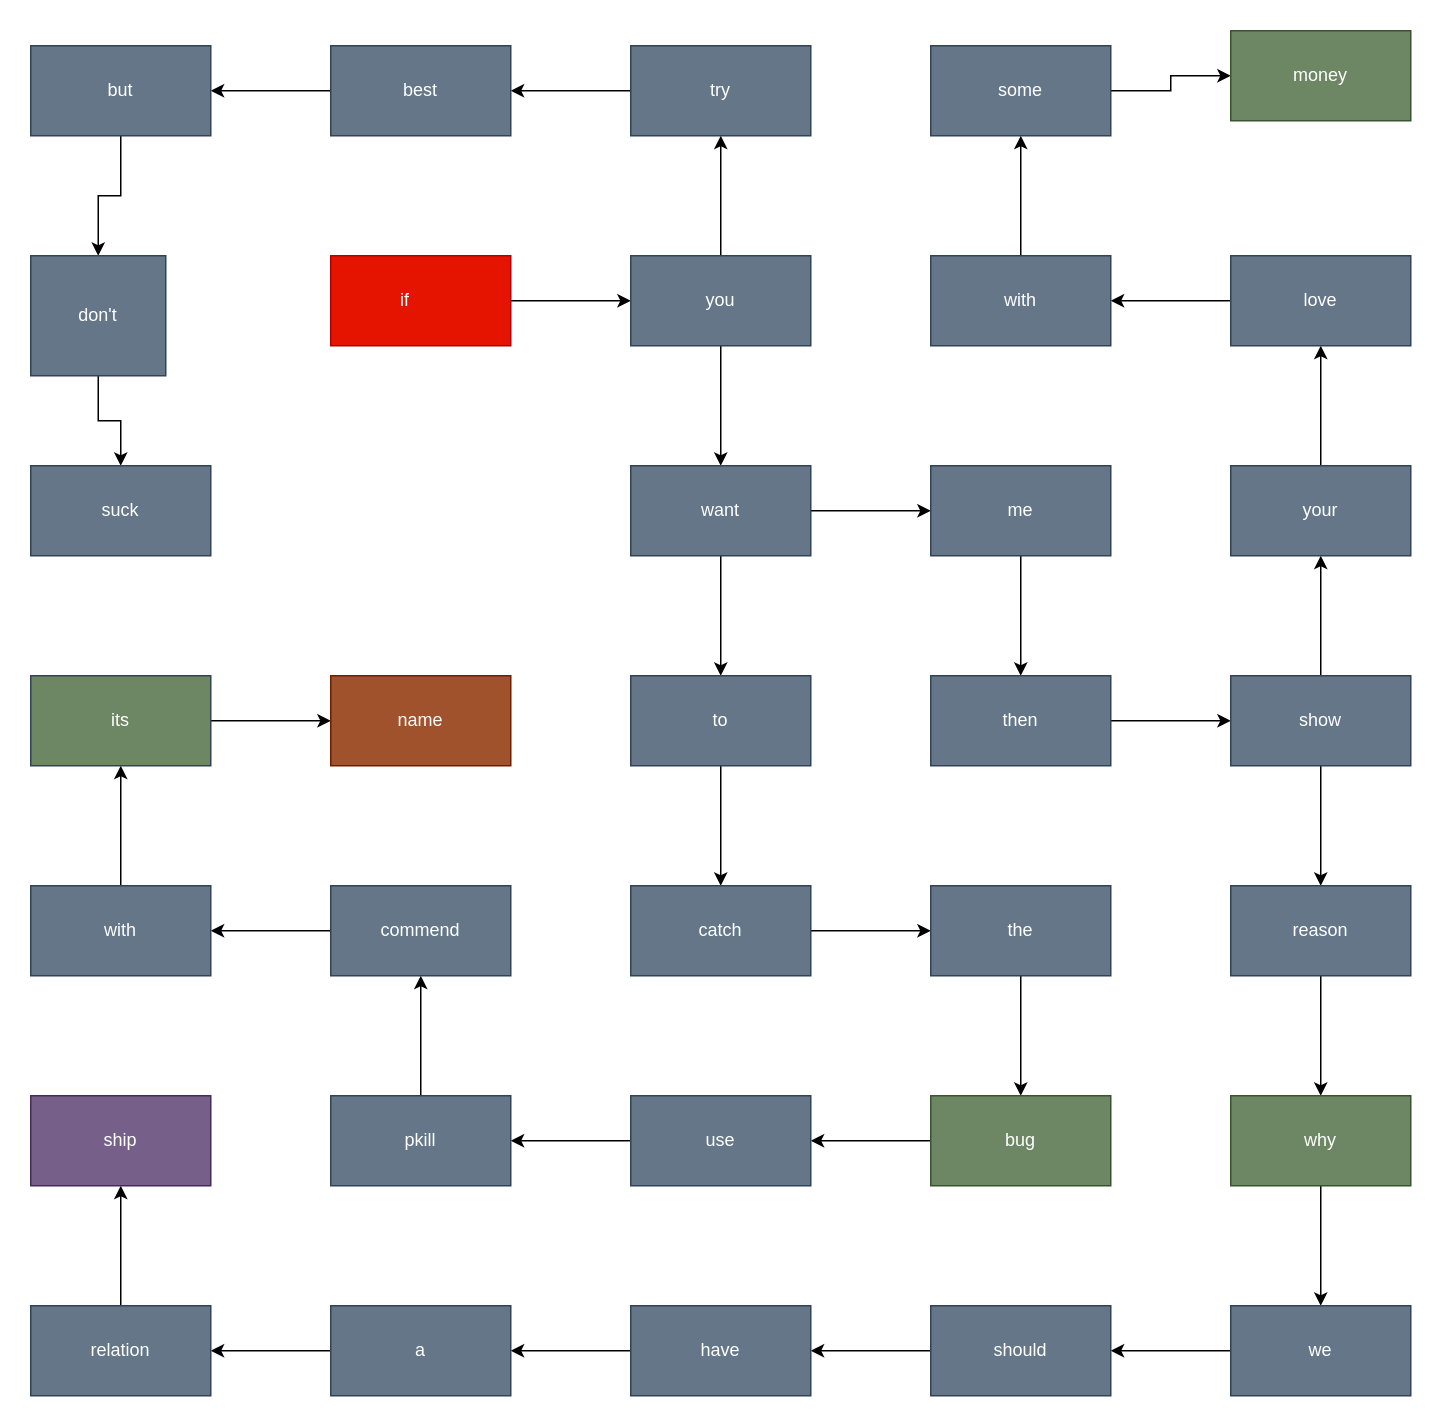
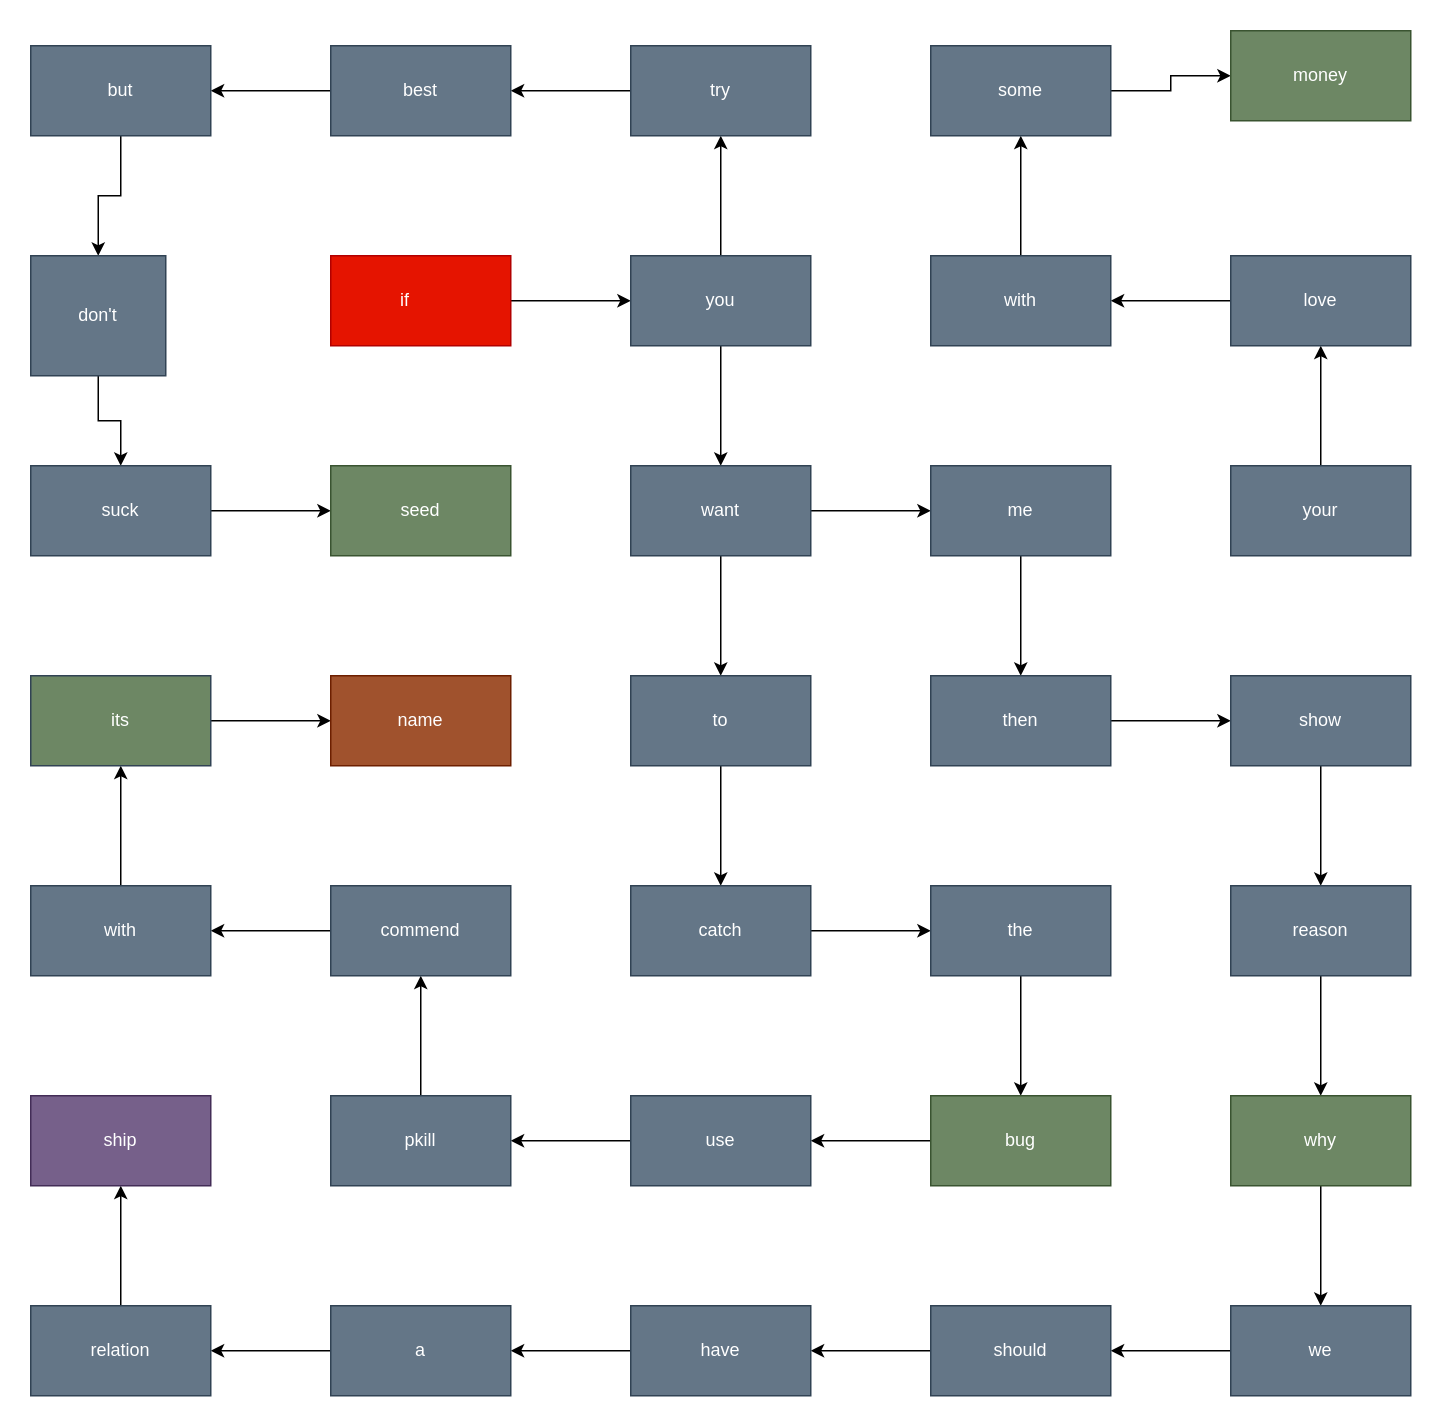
  <mxCell id="0" />
  <mxCell id="1" parent="0" />
  <mxCell id="2" value="" style="edgeStyle=orthogonalEdgeStyle;rounded=0;orthogonalLoop=1;jettySize=auto;html=1;" parent="1" source="3" target="6" edge="1"><mxGeometry relative="1" as="geometry" /></mxCell>
  <mxCell id="3" value="if&lt;span style=&quot;white-space: pre;&quot;&gt;&#09;&lt;/span&gt;" style="rounded=0;whiteSpace=wrap;html=1;fillColor=#e51400;fontColor=#ffffff;strokeColor=#B20000;" parent="1" vertex="1"><mxGeometry x="220" y="170" width="120" height="60" as="geometry" /></mxCell>
  <mxCell id="4" value="" style="edgeStyle=orthogonalEdgeStyle;rounded=0;orthogonalLoop=1;jettySize=auto;html=1;" parent="1" source="6" target="9" edge="1"><mxGeometry relative="1" as="geometry" /></mxCell>
  <mxCell id="5" value="" style="edgeStyle=orthogonalEdgeStyle;rounded=0;orthogonalLoop=1;jettySize=auto;html=1;" parent="1" source="6" target="47" edge="1"><mxGeometry relative="1" as="geometry" /></mxCell>
  <mxCell id="6" value="you" style="rounded=0;whiteSpace=wrap;html=1;fillColor=#647687;fontColor=#ffffff;strokeColor=#314354;" parent="1" vertex="1"><mxGeometry x="420" y="170" width="120" height="60" as="geometry" /></mxCell>
  <mxCell id="7" value="" style="edgeStyle=orthogonalEdgeStyle;rounded=0;orthogonalLoop=1;jettySize=auto;html=1;" parent="1" source="9" target="11" edge="1"><mxGeometry relative="1" as="geometry" /></mxCell>
  <mxCell id="8" value="" style="edgeStyle=orthogonalEdgeStyle;rounded=0;orthogonalLoop=1;jettySize=auto;html=1;" parent="1" source="9" target="15" edge="1"><mxGeometry relative="1" as="geometry" /></mxCell>
  <mxCell id="9" value="want" style="rounded=0;whiteSpace=wrap;html=1;fillColor=#647687;fontColor=#ffffff;strokeColor=#314354;" parent="1" vertex="1"><mxGeometry x="420" y="310" width="120" height="60" as="geometry" /></mxCell>
  <mxCell id="10" value="" style="edgeStyle=orthogonalEdgeStyle;rounded=0;orthogonalLoop=1;jettySize=auto;html=1;" parent="1" source="11" target="13" edge="1"><mxGeometry relative="1" as="geometry" /></mxCell>
  <mxCell id="11" value="me" style="rounded=0;whiteSpace=wrap;html=1;fillColor=#647687;fontColor=#ffffff;strokeColor=#314354;" parent="1" vertex="1"><mxGeometry x="620" y="310" width="120" height="60" as="geometry" /></mxCell>
  <mxCell id="12" value="" style="edgeStyle=orthogonalEdgeStyle;rounded=0;orthogonalLoop=1;jettySize=auto;html=1;" parent="1" source="13" target="36" edge="1"><mxGeometry relative="1" as="geometry" /></mxCell>
  <mxCell id="13" value="then" style="rounded=0;whiteSpace=wrap;html=1;fillColor=#647687;fontColor=#ffffff;strokeColor=#314354;" parent="1" vertex="1"><mxGeometry x="620" y="450" width="120" height="60" as="geometry" /></mxCell>
  <mxCell id="14" value="" style="edgeStyle=orthogonalEdgeStyle;rounded=0;orthogonalLoop=1;jettySize=auto;html=1;" parent="1" source="15" target="17" edge="1"><mxGeometry relative="1" as="geometry" /></mxCell>
  <mxCell id="15" value="to" style="rounded=0;whiteSpace=wrap;html=1;fillColor=#647687;fontColor=#ffffff;strokeColor=#314354;" parent="1" vertex="1"><mxGeometry x="420" y="450" width="120" height="60" as="geometry" /></mxCell>
  <mxCell id="16" value="" style="edgeStyle=orthogonalEdgeStyle;rounded=0;orthogonalLoop=1;jettySize=auto;html=1;" parent="1" source="17" target="19" edge="1"><mxGeometry relative="1" as="geometry" /></mxCell>
  <mxCell id="17" value="catch" style="rounded=0;whiteSpace=wrap;html=1;fillColor=#647687;fontColor=#ffffff;strokeColor=#314354;" parent="1" vertex="1"><mxGeometry x="420" y="590" width="120" height="60" as="geometry" /></mxCell>
  <mxCell id="18" value="" style="edgeStyle=orthogonalEdgeStyle;rounded=0;orthogonalLoop=1;jettySize=auto;html=1;" parent="1" source="19" target="21" edge="1"><mxGeometry relative="1" as="geometry" /></mxCell>
  <mxCell id="19" value="the" style="rounded=0;whiteSpace=wrap;html=1;fillColor=#647687;fontColor=#ffffff;strokeColor=#314354;" parent="1" vertex="1"><mxGeometry x="620" y="590" width="120" height="60" as="geometry" /></mxCell>
  <mxCell id="20" value="" style="edgeStyle=orthogonalEdgeStyle;rounded=0;orthogonalLoop=1;jettySize=auto;html=1;" parent="1" source="21" target="24" edge="1"><mxGeometry relative="1" as="geometry" /></mxCell>
  <mxCell id="21" value="bug" style="rounded=0;whiteSpace=wrap;html=1;fillColor=#6d8764;fontColor=#ffffff;strokeColor=#3A5431;" parent="1" vertex="1"><mxGeometry x="620" y="730" width="120" height="60" as="geometry" /></mxCell>
  <mxCell id="22" style="edgeStyle=orthogonalEdgeStyle;rounded=0;orthogonalLoop=1;jettySize=auto;html=1;exitX=0.5;exitY=1;exitDx=0;exitDy=0;" parent="1" source="21" target="21" edge="1"><mxGeometry relative="1" as="geometry" /></mxCell>
  <mxCell id="23" value="" style="edgeStyle=orthogonalEdgeStyle;rounded=0;orthogonalLoop=1;jettySize=auto;html=1;" parent="1" source="24" target="26" edge="1"><mxGeometry relative="1" as="geometry" /></mxCell>
  <mxCell id="24" value="use" style="rounded=0;whiteSpace=wrap;html=1;fillColor=#647687;fontColor=#ffffff;strokeColor=#314354;" parent="1" vertex="1"><mxGeometry x="420" y="730" width="120" height="60" as="geometry" /></mxCell>
  <mxCell id="25" value="" style="edgeStyle=orthogonalEdgeStyle;rounded=0;orthogonalLoop=1;jettySize=auto;html=1;" parent="1" source="26" target="28" edge="1"><mxGeometry relative="1" as="geometry" /></mxCell>
  <mxCell id="26" value="&lt;div&gt;&lt;span style=&quot;background-color: initial;&quot;&gt;pkill&lt;/span&gt;&lt;br&gt;&lt;/div&gt;" style="rounded=0;whiteSpace=wrap;html=1;fillColor=#647687;fontColor=#ffffff;strokeColor=#314354;" parent="1" vertex="1"><mxGeometry x="220" y="730" width="120" height="60" as="geometry" /></mxCell>
  <mxCell id="27" value="" style="edgeStyle=orthogonalEdgeStyle;rounded=0;orthogonalLoop=1;jettySize=auto;html=1;" parent="1" source="28" target="30" edge="1"><mxGeometry relative="1" as="geometry" /></mxCell>
  <mxCell id="28" value="commend" style="rounded=0;whiteSpace=wrap;html=1;fillColor=#647687;fontColor=#ffffff;strokeColor=#314354;" parent="1" vertex="1"><mxGeometry x="220" y="590" width="120" height="60" as="geometry" /></mxCell>
  <mxCell id="29" value="" style="edgeStyle=orthogonalEdgeStyle;rounded=0;orthogonalLoop=1;jettySize=auto;html=1;" parent="1" source="30" target="32" edge="1"><mxGeometry relative="1" as="geometry" /></mxCell>
  <mxCell id="30" value="with" style="rounded=0;whiteSpace=wrap;html=1;fillColor=#647687;fontColor=#ffffff;strokeColor=#314354;" parent="1" vertex="1"><mxGeometry x="20" y="590" width="120" height="60" as="geometry" /></mxCell>
  <mxCell id="31" value="" style="edgeStyle=orthogonalEdgeStyle;rounded=0;orthogonalLoop=1;jettySize=auto;html=1;" parent="1" source="32" target="33" edge="1"><mxGeometry relative="1" as="geometry" /></mxCell>
  <mxCell id="32" value="its" style="rounded=0;whiteSpace=wrap;html=1;fillColor=#6d8764;fontColor=#ffffff;strokeColor=#314354;" parent="1" vertex="1"><mxGeometry x="20" y="450" width="120" height="60" as="geometry" /></mxCell>
  <mxCell id="33" value="name" style="rounded=0;whiteSpace=wrap;html=1;fillColor=#a0522d;fontColor=#ffffff;strokeColor=#6D1F00;" parent="1" vertex="1"><mxGeometry x="220" y="450" width="120" height="60" as="geometry" /></mxCell>
- <mxCell id="34" value="" style="edgeStyle=orthogonalEdgeStyle;rounded=0;orthogonalLoop=1;jettySize=auto;html=1;" parent="1" source="36" target="38" edge="1"><mxGeometry relative="1" as="geometry" /></mxCell>
  <mxCell id="35" value="" style="edgeStyle=orthogonalEdgeStyle;rounded=0;orthogonalLoop=1;jettySize=auto;html=1;" parent="1" source="36" target="57" edge="1"><mxGeometry relative="1" as="geometry" /></mxCell>
  <mxCell id="36" value="show" style="rounded=0;whiteSpace=wrap;html=1;fillColor=#647687;fontColor=#ffffff;strokeColor=#314354;" parent="1" vertex="1"><mxGeometry x="820" y="450" width="120" height="60" as="geometry" /></mxCell>
  <mxCell id="37" value="" style="edgeStyle=orthogonalEdgeStyle;rounded=0;orthogonalLoop=1;jettySize=auto;html=1;" parent="1" source="38" target="40" edge="1"><mxGeometry relative="1" as="geometry" /></mxCell>
  <mxCell id="38" value="your" style="rounded=0;whiteSpace=wrap;html=1;fillColor=#647687;fontColor=#ffffff;strokeColor=#314354;" parent="1" vertex="1"><mxGeometry x="820" y="310" width="120" height="60" as="geometry" /></mxCell>
  <mxCell id="39" value="" style="edgeStyle=orthogonalEdgeStyle;rounded=0;orthogonalLoop=1;jettySize=auto;html=1;" parent="1" source="40" target="42" edge="1"><mxGeometry relative="1" as="geometry" /></mxCell>
  <mxCell id="40" value="love" style="rounded=0;whiteSpace=wrap;html=1;fillColor=#647687;fontColor=#ffffff;strokeColor=#314354;" parent="1" vertex="1"><mxGeometry x="820" y="170" width="120" height="60" as="geometry" /></mxCell>
  <mxCell id="41" value="" style="edgeStyle=orthogonalEdgeStyle;rounded=0;orthogonalLoop=1;jettySize=auto;html=1;" parent="1" source="42" target="44" edge="1"><mxGeometry relative="1" as="geometry" /></mxCell>
  <mxCell id="42" value="with" style="rounded=0;whiteSpace=wrap;html=1;fillColor=#647687;fontColor=#ffffff;strokeColor=#314354;" parent="1" vertex="1"><mxGeometry x="620" y="170" width="120" height="60" as="geometry" /></mxCell>
  <mxCell id="43" value="" style="edgeStyle=orthogonalEdgeStyle;rounded=0;orthogonalLoop=1;jettySize=auto;html=1;" parent="1" source="44" target="45" edge="1"><mxGeometry relative="1" as="geometry" /></mxCell>
  <mxCell id="44" value="some" style="rounded=0;whiteSpace=wrap;html=1;fillColor=#647687;fontColor=#ffffff;strokeColor=#314354;" parent="1" vertex="1"><mxGeometry x="620" y="30" width="120" height="60" as="geometry" /></mxCell>
  <mxCell id="45" value="money" style="rounded=0;whiteSpace=wrap;html=1;fillColor=#6d8764;fontColor=#ffffff;strokeColor=#3A5431;" parent="1" vertex="1"><mxGeometry x="820" y="20" width="120" height="60" as="geometry" /></mxCell>
  <mxCell id="46" value="" style="edgeStyle=orthogonalEdgeStyle;rounded=0;orthogonalLoop=1;jettySize=auto;html=1;" parent="1" source="47" target="49" edge="1"><mxGeometry relative="1" as="geometry" /></mxCell>
  <mxCell id="47" value="try" style="rounded=0;whiteSpace=wrap;html=1;fillColor=#647687;fontColor=#ffffff;strokeColor=#314354;" parent="1" vertex="1"><mxGeometry x="420" y="30" width="120" height="60" as="geometry" /></mxCell>
  <mxCell id="48" value="" style="edgeStyle=orthogonalEdgeStyle;rounded=0;orthogonalLoop=1;jettySize=auto;html=1;" parent="1" source="49" target="51" edge="1"><mxGeometry relative="1" as="geometry" /></mxCell>
  <mxCell id="49" value="best" style="rounded=0;whiteSpace=wrap;html=1;fillColor=#647687;fontColor=#ffffff;strokeColor=#314354;" parent="1" vertex="1"><mxGeometry x="220" y="30" width="120" height="60" as="geometry" /></mxCell>
  <mxCell id="50" value="" style="edgeStyle=orthogonalEdgeStyle;rounded=0;orthogonalLoop=1;jettySize=auto;html=1;" parent="1" source="51" target="53" edge="1"><mxGeometry relative="1" as="geometry" /></mxCell>
  <mxCell id="51" value="but" style="rounded=0;whiteSpace=wrap;html=1;fillColor=#647687;fontColor=#ffffff;strokeColor=#314354;" parent="1" vertex="1"><mxGeometry x="20" y="30" width="120" height="60" as="geometry" /></mxCell>
  <mxCell id="52" value="" style="edgeStyle=orthogonalEdgeStyle;rounded=0;orthogonalLoop=1;jettySize=auto;html=1;" parent="1" source="53" target="55" edge="1"><mxGeometry relative="1" as="geometry" /></mxCell>
  <mxCell id="53" value="don't" style="rounded=0;whiteSpace=wrap;html=1;fillColor=#647687;fontColor=#ffffff;strokeColor=#314354;" parent="1" vertex="1"><mxGeometry x="20" y="170" width="90" height="80" as="geometry" /></mxCell>
+ <mxCell id="54" value="" style="edgeStyle=orthogonalEdgeStyle;rounded=0;orthogonalLoop=1;jettySize=auto;html=1;" parent="1" source="55" target="71" edge="1"><mxGeometry relative="1" as="geometry" /></mxCell>
  <mxCell id="55" value="suck" style="rounded=0;whiteSpace=wrap;html=1;fillColor=#647687;fontColor=#ffffff;strokeColor=#314354;" parent="1" vertex="1"><mxGeometry x="20" y="310" width="120" height="60" as="geometry" /></mxCell>
  <mxCell id="56" value="" style="edgeStyle=orthogonalEdgeStyle;rounded=0;orthogonalLoop=1;jettySize=auto;html=1;" parent="1" source="57" target="59" edge="1"><mxGeometry relative="1" as="geometry" /></mxCell>
  <mxCell id="57" value="reason" style="rounded=0;whiteSpace=wrap;html=1;fillColor=#647687;fontColor=#ffffff;strokeColor=#314354;" parent="1" vertex="1"><mxGeometry x="820" y="590" width="120" height="60" as="geometry" /></mxCell>
  <mxCell id="58" value="" style="edgeStyle=orthogonalEdgeStyle;rounded=0;orthogonalLoop=1;jettySize=auto;html=1;" parent="1" source="59" target="61" edge="1"><mxGeometry relative="1" as="geometry" /></mxCell>
  <mxCell id="59" value="why" style="rounded=0;whiteSpace=wrap;html=1;fillColor=#6d8764;fontColor=#ffffff;strokeColor=#3A5431;" parent="1" vertex="1"><mxGeometry x="820" y="730" width="120" height="60" as="geometry" /></mxCell>
  <mxCell id="60" value="" style="edgeStyle=orthogonalEdgeStyle;rounded=0;orthogonalLoop=1;jettySize=auto;html=1;" parent="1" source="61" target="63" edge="1"><mxGeometry relative="1" as="geometry" /></mxCell>
  <mxCell id="61" value="we" style="rounded=0;whiteSpace=wrap;html=1;fillColor=#647687;fontColor=#ffffff;strokeColor=#314354;" parent="1" vertex="1"><mxGeometry x="820" y="870" width="120" height="60" as="geometry" /></mxCell>
  <mxCell id="62" value="" style="edgeStyle=orthogonalEdgeStyle;rounded=0;orthogonalLoop=1;jettySize=auto;html=1;" parent="1" source="63" target="65" edge="1"><mxGeometry relative="1" as="geometry" /></mxCell>
  <mxCell id="63" value="should" style="rounded=0;whiteSpace=wrap;html=1;fillColor=#647687;fontColor=#ffffff;strokeColor=#314354;" parent="1" vertex="1"><mxGeometry x="620" y="870" width="120" height="60" as="geometry" /></mxCell>
  <mxCell id="64" value="" style="edgeStyle=orthogonalEdgeStyle;rounded=0;orthogonalLoop=1;jettySize=auto;html=1;" parent="1" source="65" target="67" edge="1"><mxGeometry relative="1" as="geometry" /></mxCell>
  <mxCell id="65" value="have" style="rounded=0;whiteSpace=wrap;html=1;fillColor=#647687;fontColor=#ffffff;strokeColor=#314354;" parent="1" vertex="1"><mxGeometry x="420" y="870" width="120" height="60" as="geometry" /></mxCell>
  <mxCell id="66" value="" style="edgeStyle=orthogonalEdgeStyle;rounded=0;orthogonalLoop=1;jettySize=auto;html=1;" parent="1" source="67" target="69" edge="1"><mxGeometry relative="1" as="geometry" /></mxCell>
  <mxCell id="67" value="a" style="rounded=0;whiteSpace=wrap;html=1;fillColor=#647687;fontColor=#ffffff;strokeColor=#314354;" parent="1" vertex="1"><mxGeometry x="220" y="870" width="120" height="60" as="geometry" /></mxCell>
  <mxCell id="68" value="" style="edgeStyle=orthogonalEdgeStyle;rounded=0;orthogonalLoop=1;jettySize=auto;html=1;" parent="1" source="69" target="70" edge="1"><mxGeometry relative="1" as="geometry" /></mxCell>
  <mxCell id="69" value="relation" style="rounded=0;whiteSpace=wrap;html=1;fillColor=#647687;fontColor=#ffffff;strokeColor=#314354;" parent="1" vertex="1"><mxGeometry x="20" y="870" width="120" height="60" as="geometry" /></mxCell>
  <mxCell id="70" value="ship" style="rounded=0;whiteSpace=wrap;html=1;fillColor=#76608a;fontColor=#ffffff;strokeColor=#432D57;" parent="1" vertex="1"><mxGeometry x="20" y="730" width="120" height="60" as="geometry" /></mxCell>
+ <mxCell id="71" value="seed" style="rounded=0;whiteSpace=wrap;html=1;fillColor=#6d8764;fontColor=#ffffff;strokeColor=#3A5431;" parent="1" vertex="1"><mxGeometry x="220" y="310" width="120" height="60" as="geometry" /></mxCell>
